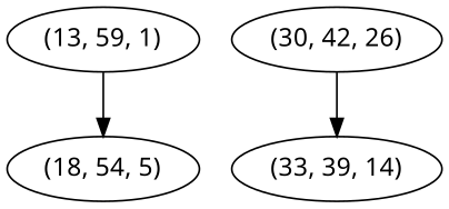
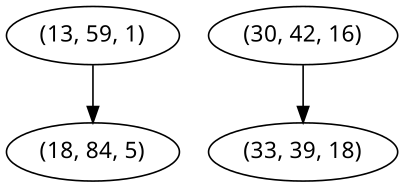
  digraph {
    fontname="Noto Sans"
    node [fontname="Noto Sans"]
    edge [fontname="Noto Sans"]
    "(13, 59, 1)"
-   "(18, 54, 5)"
-   "(30, 42, 16)" [label="(30, 42, 26)"]
-   "(33, 39, 18)" [label="(33, 39, 14)"]
+   "(18, 54, 5)" [label="(18, 84, 5)"]
+   "(30, 42, 16)"
+   "(33, 39, 18)"
    "(13, 59, 1)" -> "(18, 54, 5)"
    "(30, 42, 16)" -> "(33, 39, 18)"
  }
